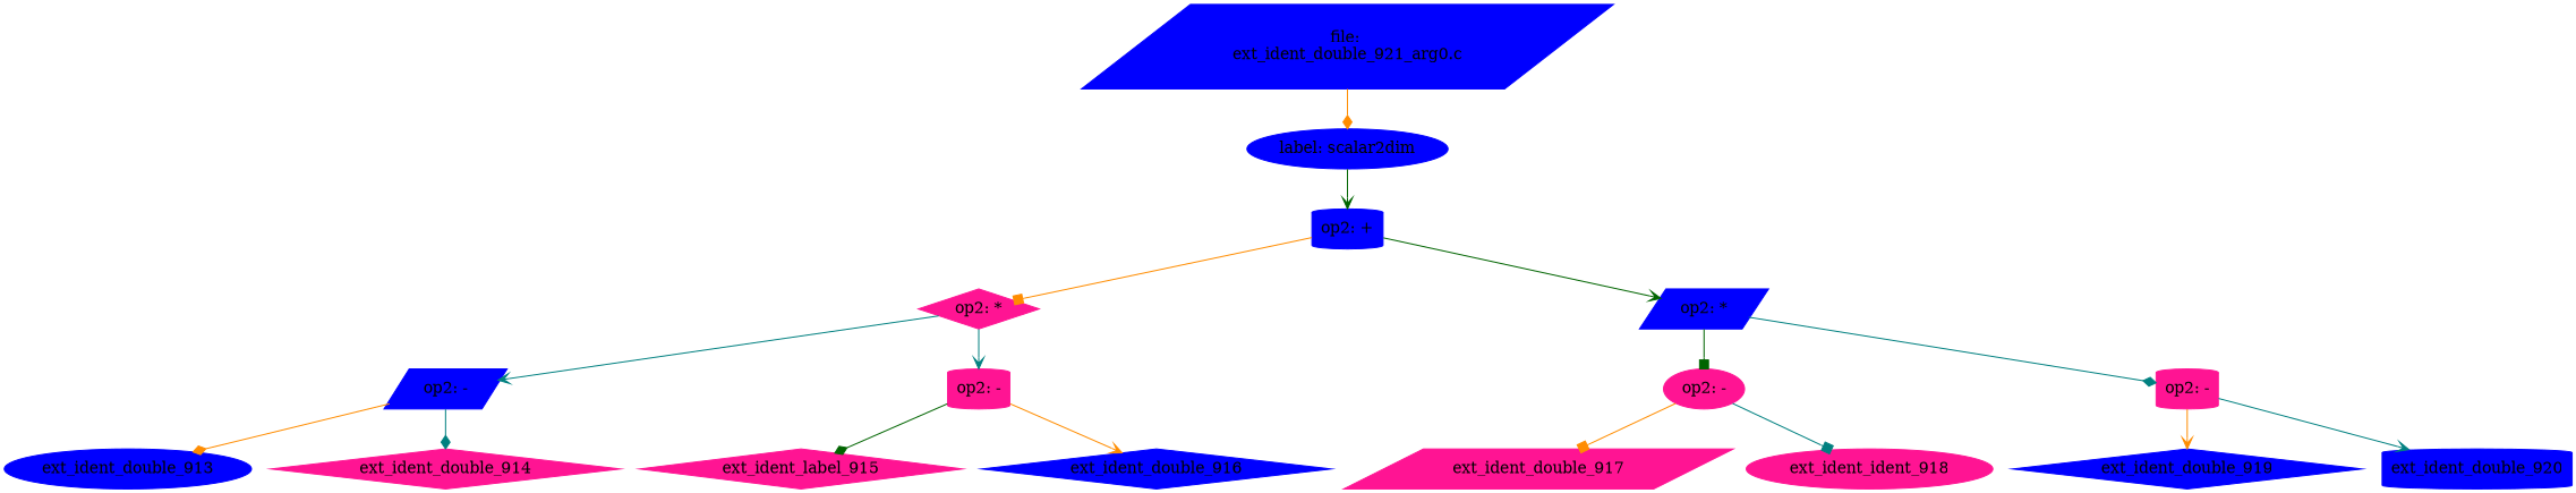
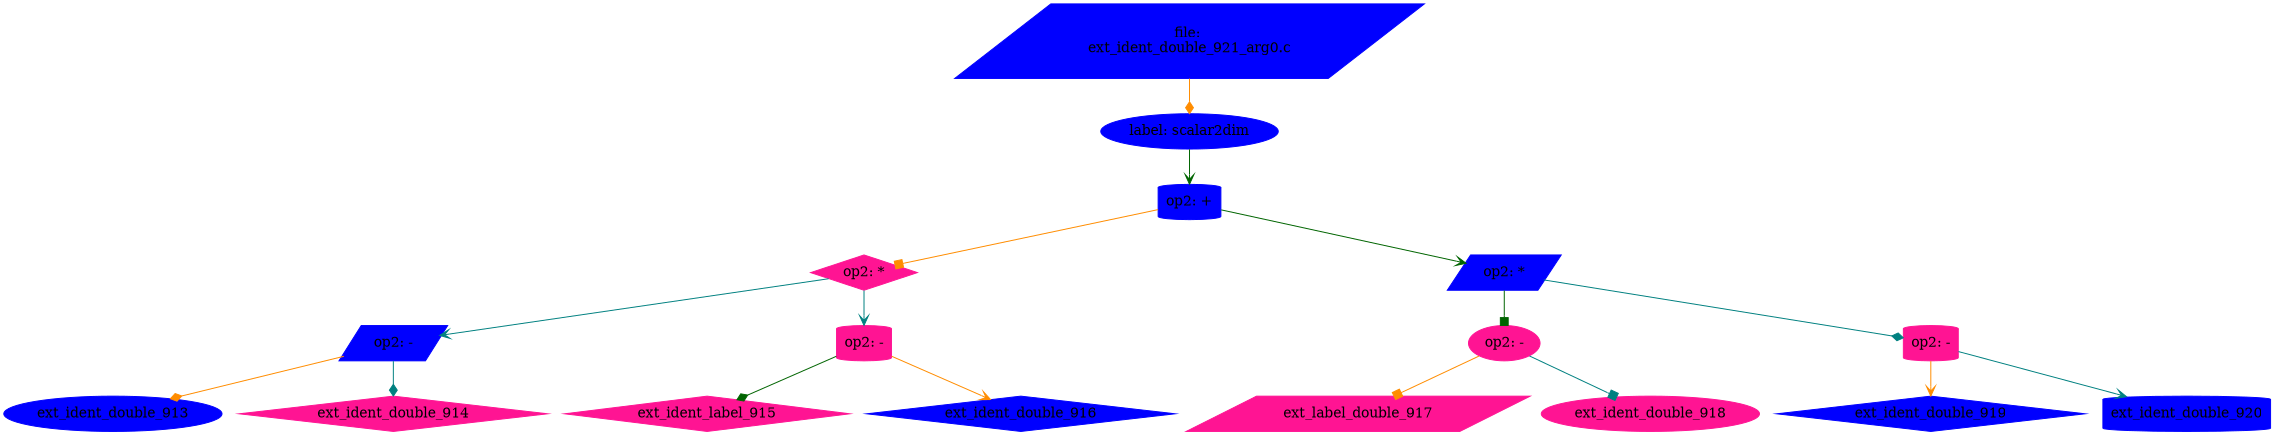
  digraph {
    node [color=blue shape=diamond style=filled]
    edge [arrowhead=vee color=darkorange]
    n1 [label="file: \next_ident_double_921_arg0.c" shape=parallelogram]
    n2 [label="label: scalar2dim" shape=ellipse]
    n3 [label="op2: +" shape=cylinder]
    n4 [color=deeppink label="op2: *"]
    n5 [label="op2: *" shape=parallelogram]
    n6 [label="op2: -" shape=parallelogram]
    n7 [color=deeppink label="op2: -" shape=cylinder]
    n8 [color=deeppink label="op2: -" shape=ellipse]
    n9 [color=deeppink label="op2: -" shape=cylinder]
    n10 [label=ext_ident_double_913 shape=ellipse]
    n11 [color=deeppink label=ext_ident_double_914]
    n12 [color=deeppink label=ext_ident_label_915]
    n13 [label=ext_ident_double_916]
-   n14 [color=deeppink label=ext_ident_double_917 shape=parallelogram]
-   n15 [color=deeppink label=ext_ident_ident_918 shape=ellipse]
+   n14 [color=deeppink label=ext_label_double_917 shape=parallelogram]
+   n15 [color=deeppink label=ext_ident_double_918 shape=ellipse]
    n16 [label=ext_ident_double_919]
    n17 [label=ext_ident_double_920 shape=cylinder]
    n1 -> n2 [arrowhead=diamond]
    n2 -> n3 [color=darkgreen]
    n3 -> n4 [arrowhead=box]
    n3 -> n5 [color=darkgreen]
    n4 -> n6 [color=teal]
    n4 -> n7 [color=teal]
    n5 -> n8 [arrowhead=box color=darkgreen]
    n5 -> n9 [arrowhead=diamond color=teal]
    n6 -> n10 [arrowhead=diamond]
    n6 -> n11 [arrowhead=diamond color=teal]
    n7 -> n12 [arrowhead=diamond color=darkgreen]
    n7 -> n13
    n8 -> n14 [arrowhead=box]
    n8 -> n15 [arrowhead=box color=teal]
    n9 -> n16
    n9 -> n17 [color=teal]
  }
